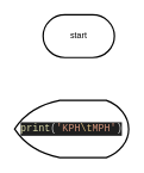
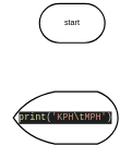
  <mxCell id="0" />
  <mxCell id="1" parent="0" />
- <mxCell id="2" value="start" style="strokeWidth=2;html=1;shape=mxgraph.flowchart.terminator;whiteSpace=wrap;" vertex="1" parent="1"><mxGeometry x="60" y="20" width="100" height="60" as="geometry" /></mxCell>
+ <mxCell id="2" value="start" style="strokeWidth=2;html=1;shape=mxgraph.flowchart.terminator;whiteSpace=wrap;" vertex="1" parent="1"><mxGeometry x="60" y="5" width="100" height="60" as="geometry" /></mxCell>
  <mxCell id="3" value="&lt;div style=&quot;color: rgb(204, 204, 204); background-color: rgb(31, 31, 31); font-family: Consolas, &amp;quot;Courier New&amp;quot;, monospace; font-size: 14px; line-height: 19px;&quot;&gt;&lt;span style=&quot;color: #dcdcaa;&quot;&gt;print&lt;/span&gt;(&lt;span style=&quot;color: #ce9178;&quot;&gt;'KPH&lt;/span&gt;&lt;span style=&quot;color: #d7ba7d;&quot;&gt;\t&lt;/span&gt;&lt;span style=&quot;color: #ce9178;&quot;&gt;MPH'&lt;/span&gt;)&lt;/div&gt;" style="strokeWidth=2;html=1;shape=mxgraph.flowchart.display;whiteSpace=wrap;" vertex="1" parent="1"><mxGeometry x="20" y="140" width="160" height="80" as="geometry" /></mxCell>
